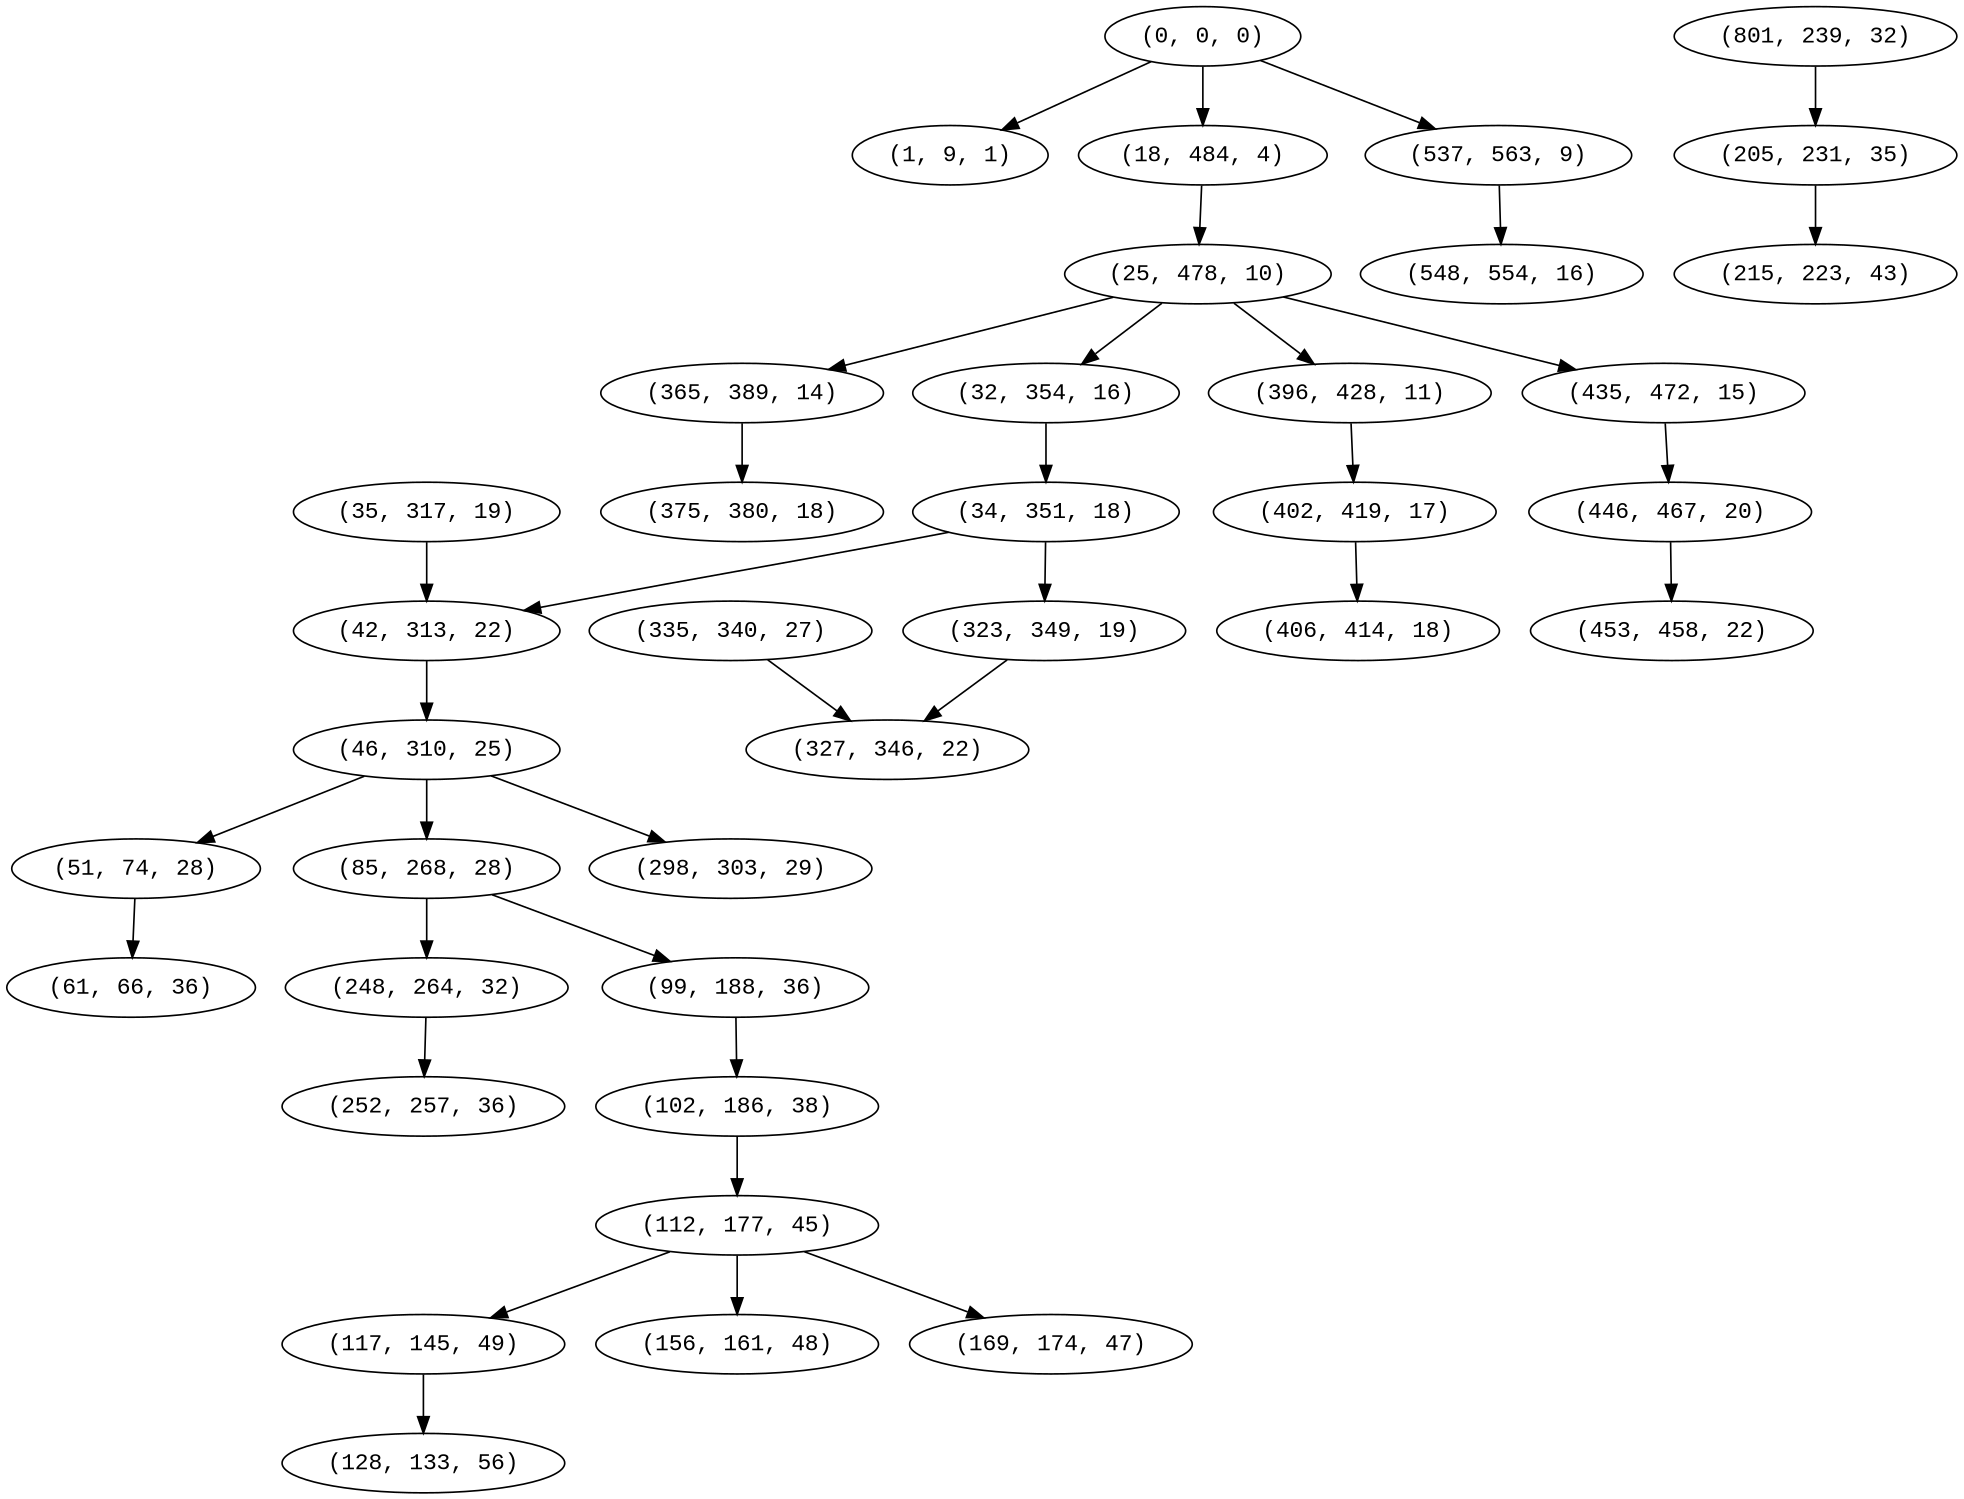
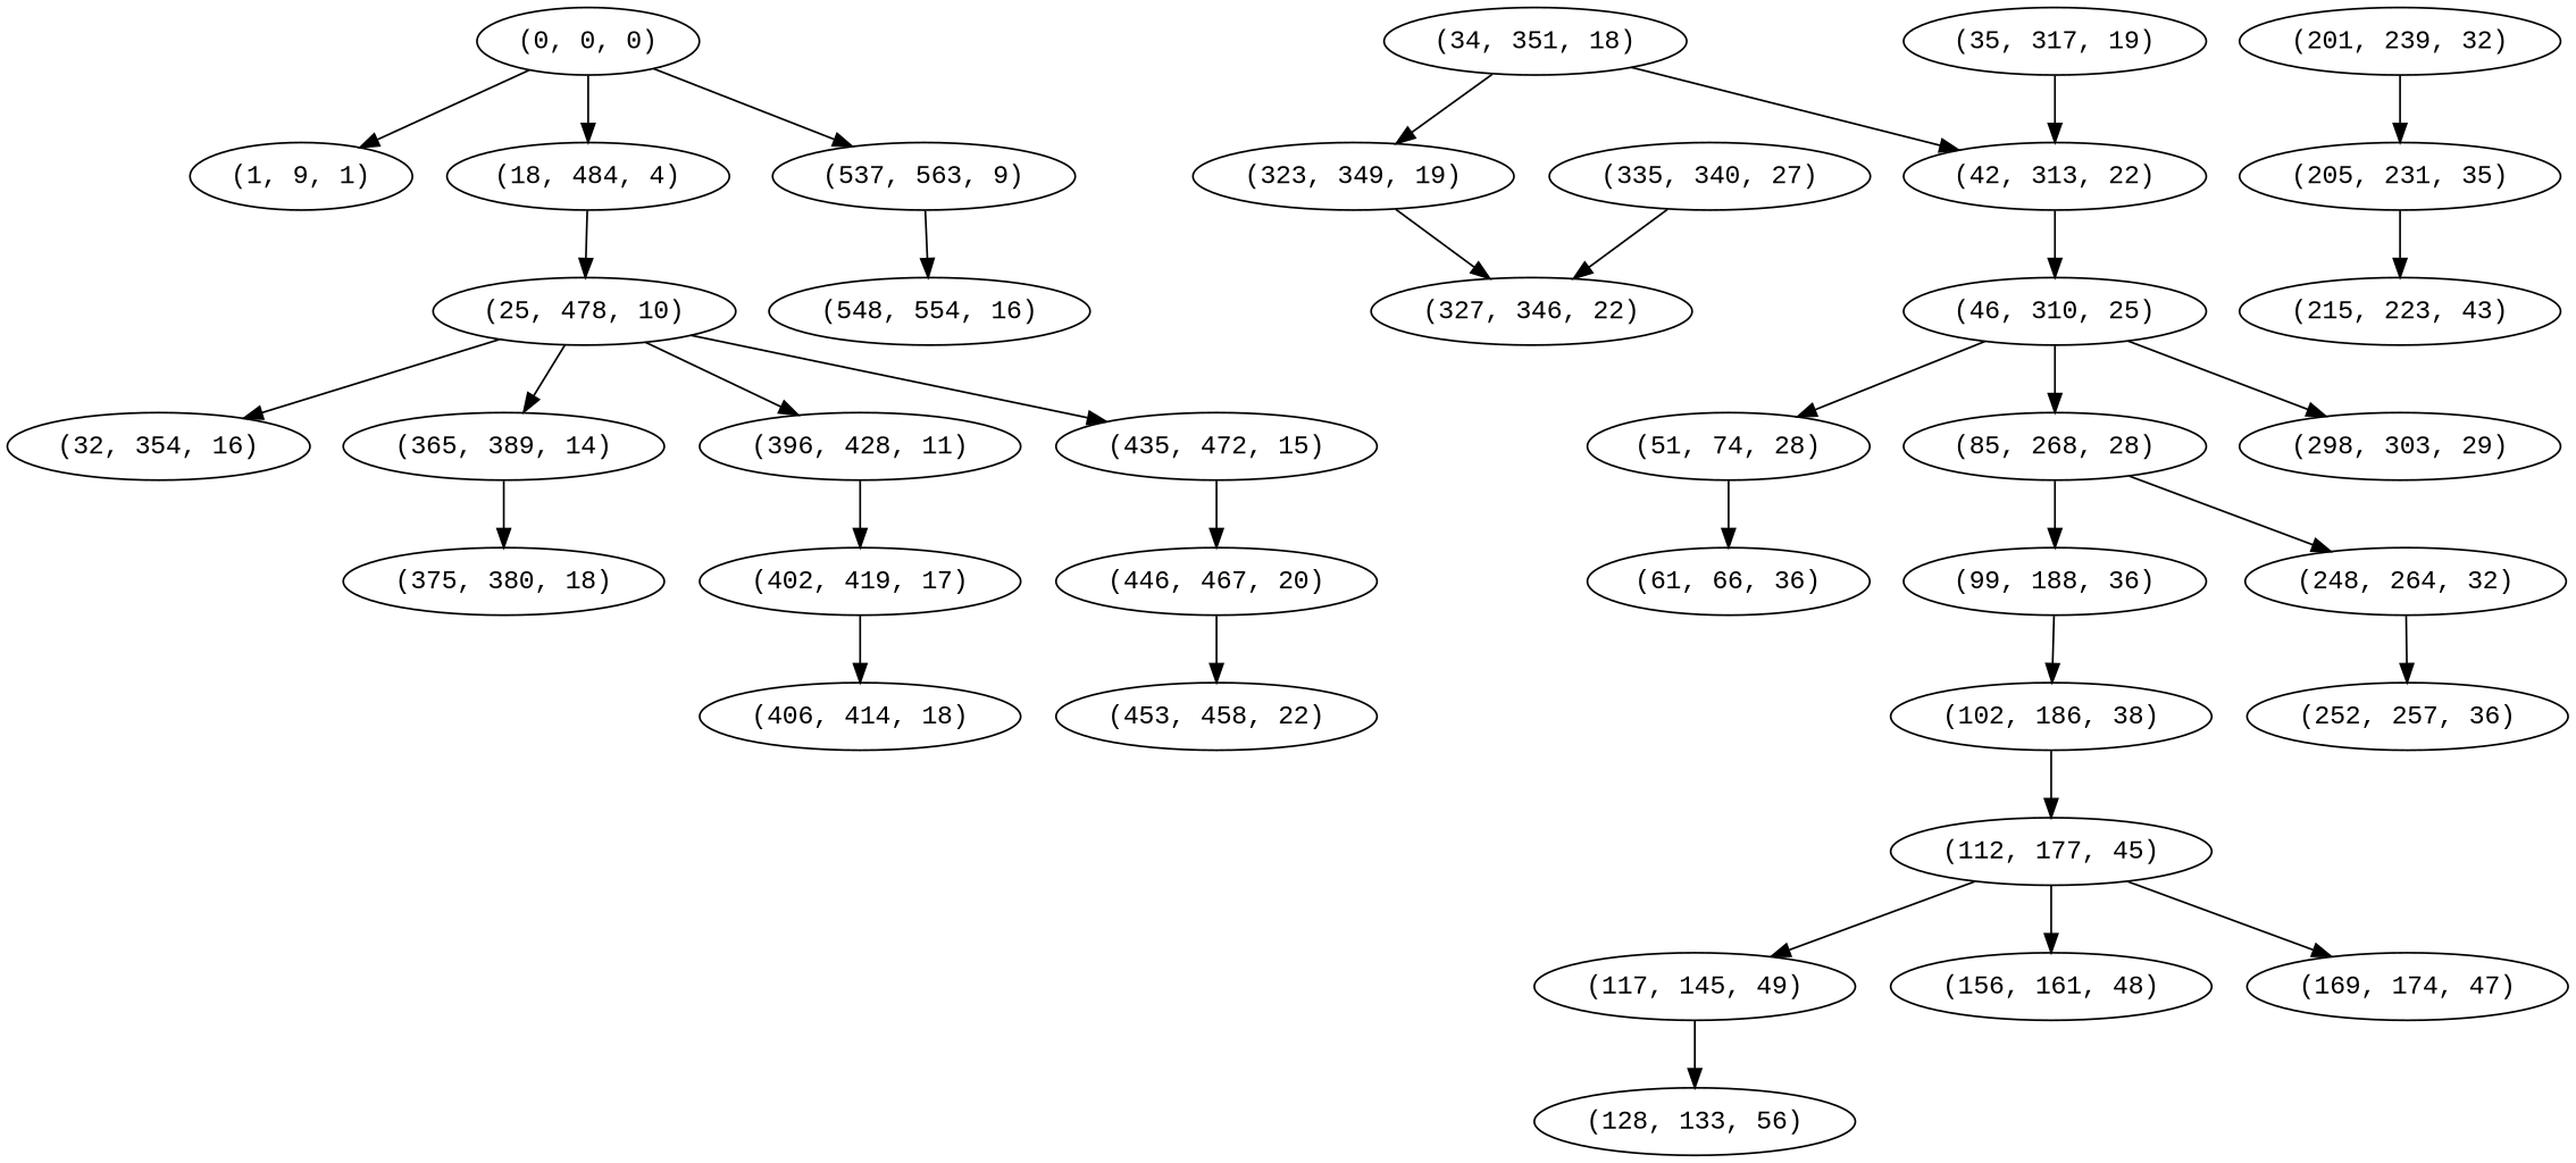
  digraph {
    fontname="Liberation Mono"
    node [fontname="Liberation Mono"]
    edge [fontname="Liberation Mono"]
    "(0, 0, 0)"
    "(1, 9, 1)"
    "(18, 484, 4)"
    "(537, 563, 9)"
    "(25, 478, 10)"
    "(548, 554, 16)"
    "(32, 354, 16)"
    "(365, 389, 14)"
    "(396, 428, 11)"
    "(435, 472, 15)"
    "(34, 351, 18)"
    "(375, 380, 18)"
    "(402, 419, 17)"
    "(446, 467, 20)"
    "(323, 349, 19)"
    "(42, 313, 22)"
    "(35, 317, 19)"
    "(327, 346, 22)"
    "(46, 310, 25)"
    "(51, 74, 28)"
    "(85, 268, 28)"
    "(298, 303, 29)"
    "(61, 66, 36)"
    "(99, 188, 36)"
    "(248, 264, 32)"
    "(102, 186, 38)"
    "(252, 257, 36)"
    "(112, 177, 45)"
    "(117, 145, 49)"
    "(156, 161, 48)"
    "(169, 174, 47)"
    "(128, 133, 56)"
-   "(201, 239, 32)" [label="(801, 239, 32)"]
+   "(201, 239, 32)"
    "(205, 231, 35)"
    "(215, 223, 43)"
    "(335, 340, 27)"
    "(406, 414, 18)"
    "(453, 458, 22)"
    "(0, 0, 0)" -> "(1, 9, 1)"
    "(0, 0, 0)" -> "(18, 484, 4)"
    "(0, 0, 0)" -> "(537, 563, 9)"
    "(18, 484, 4)" -> "(25, 478, 10)"
    "(537, 563, 9)" -> "(548, 554, 16)"
    "(25, 478, 10)" -> "(32, 354, 16)"
    "(25, 478, 10)" -> "(365, 389, 14)"
    "(25, 478, 10)" -> "(396, 428, 11)"
    "(25, 478, 10)" -> "(435, 472, 15)"
-   "(32, 354, 16)" -> "(34, 351, 18)"
    "(365, 389, 14)" -> "(375, 380, 18)"
    "(396, 428, 11)" -> "(402, 419, 17)"
    "(435, 472, 15)" -> "(446, 467, 20)"
    "(34, 351, 18)" -> "(323, 349, 19)"
    "(34, 351, 18)" -> "(42, 313, 22)"
    "(402, 419, 17)" -> "(406, 414, 18)"
    "(446, 467, 20)" -> "(453, 458, 22)"
    "(323, 349, 19)" -> "(327, 346, 22)"
    "(42, 313, 22)" -> "(46, 310, 25)"
    "(35, 317, 19)" -> "(42, 313, 22)"
    "(46, 310, 25)" -> "(51, 74, 28)"
    "(46, 310, 25)" -> "(85, 268, 28)"
    "(46, 310, 25)" -> "(298, 303, 29)"
    "(51, 74, 28)" -> "(61, 66, 36)"
    "(85, 268, 28)" -> "(99, 188, 36)"
    "(85, 268, 28)" -> "(248, 264, 32)"
    "(99, 188, 36)" -> "(102, 186, 38)"
    "(248, 264, 32)" -> "(252, 257, 36)"
    "(102, 186, 38)" -> "(112, 177, 45)"
    "(112, 177, 45)" -> "(117, 145, 49)"
    "(112, 177, 45)" -> "(156, 161, 48)"
    "(112, 177, 45)" -> "(169, 174, 47)"
    "(117, 145, 49)" -> "(128, 133, 56)"
    "(201, 239, 32)" -> "(205, 231, 35)"
    "(205, 231, 35)" -> "(215, 223, 43)"
    "(335, 340, 27)" -> "(327, 346, 22)"
  }
